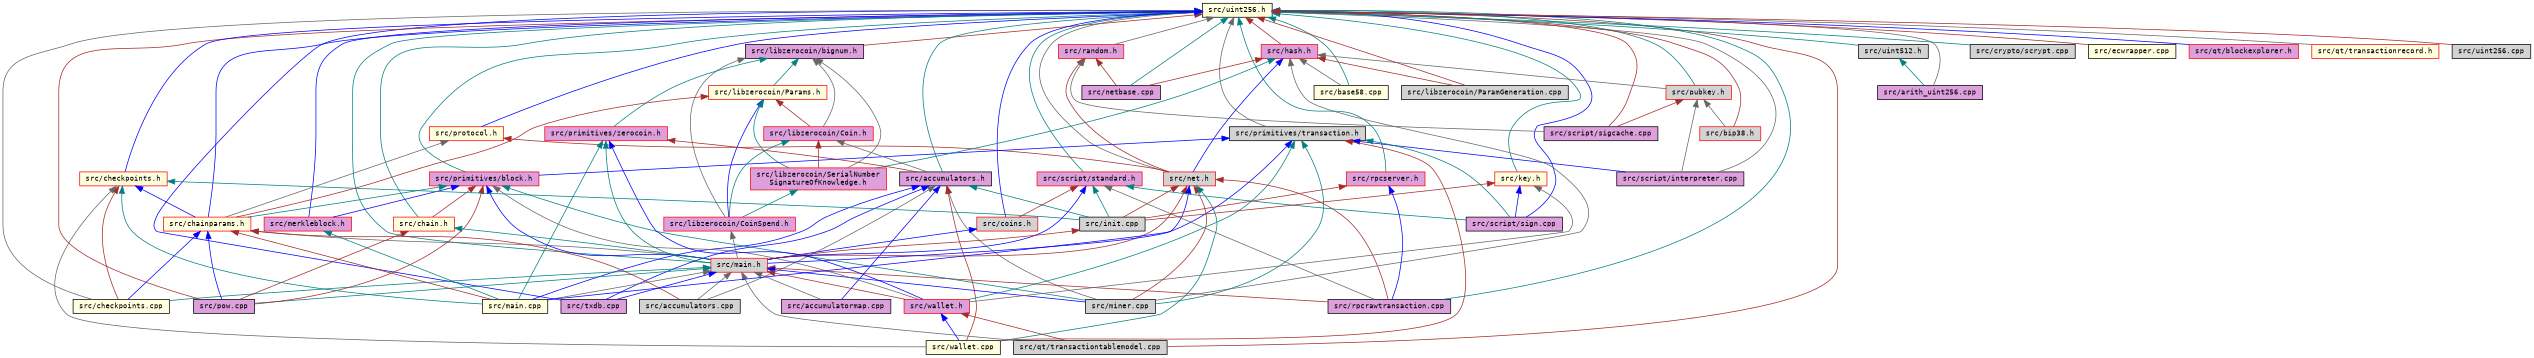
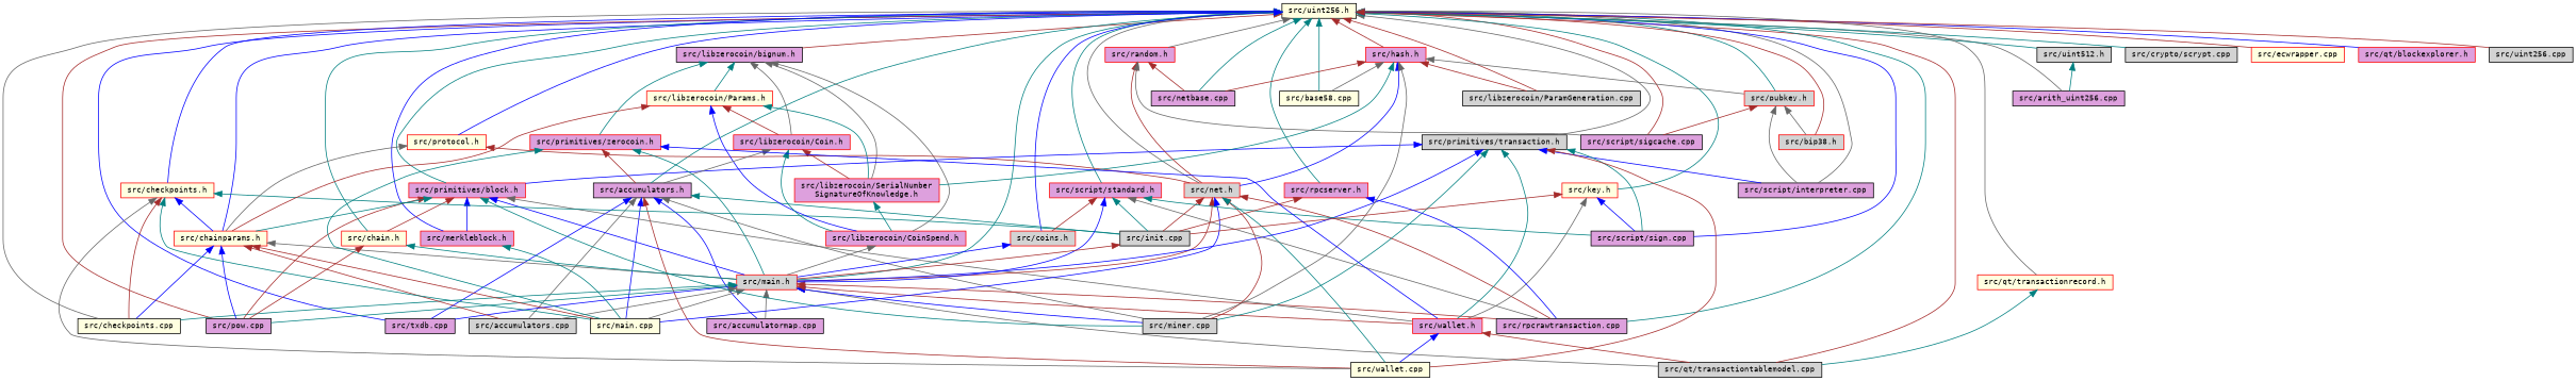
  digraph {
    fontname="DejaVu Sans Mono"
    node [color=black fillcolor=plum fontname="DejaVu Sans Mono" fontsize=10 shape=record style=filled]
    edge [color=brown dir=back fontname="DejaVu Sans Mono" fontsize=10 labelfontname=Helvetica labelfontsize=10 style=solid]
    n1 [fillcolor=lightyellow fontcolor=black height=0.2 label="src/uint256.h" width=0.4]
    n2 [height=0.2 label="src/libzerocoin/bignum.h" width=0.4]
    n3 [height=0.2 label="src/accumulators.h" width=0.4]
    n4 [height=0.2 label="src/txdb.cpp" width=0.4]
    n5 [color=red fillcolor=lightgrey height=0.2 label="src/main.h" width=0.4]
    n6 [fillcolor=lightgrey height=0.2 label="src/qt/transactiontablemodel.cpp" width=0.4]
    n7 [fillcolor=lightyellow height=0.2 label="src/checkpoints.cpp" width=0.4]
    n8 [height=0.2 label="src/pow.cpp" width=0.4]
    n9 [height=0.2 label="src/rpcrawtransaction.cpp" width=0.4]
    n10 [color=red fillcolor=lightyellow height=0.2 label="src/chainparams.h" width=0.4]
    n11 [color=red height=0.2 label="src/primitives/block.h" width=0.4]
    n12 [color=red fillcolor=lightyellow height=0.2 label="src/chain.h" width=0.4]
    n13 [color=red height=0.2 label="src/merkleblock.h" width=0.4]
    n14 [color=red fillcolor=lightyellow height=0.2 label="src/checkpoints.h" width=0.4]
    n15 [color=red fillcolor=lightyellow height=0.2 label="src/protocol.h" width=0.4]
    n16 [color=red fillcolor=lightgrey height=0.2 label="src/net.h" width=0.4]
    n17 [fillcolor=lightgrey height=0.2 label="src/primitives/transaction.h" width=0.4]
    n18 [height=0.2 label="src/script/interpreter.cpp" width=0.4]
    n19 [height=0.2 label="src/script/sign.cpp" width=0.4]
    n20 [color=red height=0.2 label="src/script/standard.h" width=0.4]
    n21 [color=red fillcolor=lightgrey height=0.2 label="src/coins.h" width=0.4]
    n22 [color=red height=0.2 label="src/hash.h" width=0.4]
    n23 [color=red fillcolor=lightgrey height=0.2 label="src/pubkey.h" width=0.4]
    n24 [color=red fillcolor=lightgrey height=0.2 label="src/bip38.h" width=0.4]
    n25 [height=0.2 label="src/script/sigcache.cpp" width=0.4]
    n26 [fillcolor=lightyellow height=0.2 label="src/base58.cpp" width=0.4]
    n27 [fillcolor=lightgrey height=0.2 label="src/libzerocoin/ParamGeneration.cpp" width=0.4]
    n28 [height=0.2 label="src/netbase.cpp" width=0.4]
    n29 [color=red height=0.2 label="src/random.h" width=0.4]
    n30 [color=red fillcolor=lightyellow height=0.2 label="src/key.h" width=0.4]
    n31 [height=0.2 label="src/arith_uint256.cpp" width=0.4]
    n32 [fillcolor=lightgrey height=0.2 label="src/uint512.h" width=0.4]
    n33 [fillcolor=lightgrey height=0.2 label="src/crypto/scrypt.cpp" width=0.4]
    n34 [color=red height=0.2 label="src/rpcserver.h" width=0.4]
-   n35 [fillcolor=lightyellow height=0.2 label="src/ecwrapper.cpp" width=0.4]
+   n35 [color=red fillcolor=lightyellow height=0.2 label="src/ecwrapper.cpp" width=0.4]
    n36 [color=red height=0.2 label="src/qt/blockexplorer.h" width=0.4]
    n37 [color=red fillcolor=lightyellow height=0.2 label="src/qt/transactionrecord.h" width=0.4]
    n38 [fillcolor=lightgrey height=0.2 label="src/uint256.cpp" width=0.4]
    n39 [color=red fillcolor=lightyellow height=0.2 label="src/libzerocoin/Params.h" width=0.4]
    n40 [color=red height=0.2 label="src/libzerocoin/Coin.h" width=0.4]
    n41 [color=red height=0.2 label="src/libzerocoin/CoinSpend.h" width=0.4]
    n42 [color=red height=0.2 label="src/libzerocoin/SerialNumber\lSignatureOfKnowledge.h" width=0.4]
    n43 [color=red height=0.2 label="src/primitives/zerocoin.h" width=0.4]
    n44 [height=0.2 label="src/accumulatormap.cpp" width=0.4]
    n45 [fillcolor=lightgrey height=0.2 label="src/accumulators.cpp" width=0.4]
    n46 [fillcolor=lightgrey height=0.2 label="src/init.cpp" width=0.4]
    n47 [fillcolor=lightyellow height=0.2 label="src/main.cpp" width=0.4]
    n48 [fillcolor=lightgrey height=0.2 label="src/miner.cpp" width=0.4]
    n49 [fillcolor=lightyellow height=0.2 label="src/wallet.cpp" width=0.4]
    n50 [color=red height=0.2 label="src/wallet.h" width=0.4]
    n1 -> n2
    n1 -> n3 [color=teal]
    n1 -> n4 [color=blue]
    n1 -> n5 [color=teal]
    n1 -> n6
    n1 -> n7 [color=gray40]
    n1 -> n8
    n1 -> n9 [color=teal]
    n1 -> n10 [color=blue]
    n1 -> n11 [color=teal]
    n1 -> n12 [color=teal]
    n1 -> n13 [color=blue]
    n1 -> n14 [color=blue]
    n1 -> n15 [color=blue]
    n1 -> n16 [color=gray40]
    n1 -> n17 [color=gray40]
    n1 -> n18 [color=gray40]
    n1 -> n19 [color=blue]
    n1 -> n20 [color=teal]
    n1 -> n21 [color=blue]
    n1 -> n22
    n1 -> n23 [color=teal]
    n1 -> n24
    n1 -> n25
    n1 -> n26 [color=teal]
    n1 -> n27
    n1 -> n28 [color=teal]
    n1 -> n29 [color=gray40]
    n1 -> n30 [color=teal]
    n1 -> n31 [color=gray40]
    n1 -> n32 [color=teal]
    n1 -> n33 [color=teal]
    n1 -> n34 [color=teal]
    n1 -> n35
    n1 -> n36 [color=blue]
    n1 -> n37 [color=gray40]
    n1 -> n38
    n2 -> n39 [color=teal]
    n2 -> n40 [color=gray40]
    n2 -> n41 [color=gray40]
    n2 -> n42 [color=gray40]
    n2 -> n43 [color=teal]
    n3 -> n4 [color=blue]
    n3 -> n44 [color=blue]
    n3 -> n45 [color=gray40]
    n3 -> n46 [color=teal]
    n3 -> n47 [color=blue]
    n3 -> n48 [color=gray40]
    n3 -> n49
    n5 -> n4 [color=blue]
    n5 -> n6 [color=gray40]
    n5 -> n7 [color=teal]
    n5 -> n8 [color=teal]
    n5 -> n9
    n5 -> n44 [color=gray40]
    n5 -> n45 [color=gray40]
    n5 -> n47 [color=gray40]
    n5 -> n48 [color=blue]
    n5 -> n50
    n10 -> n5 [color=gray40]
    n10 -> n7 [color=blue]
    n10 -> n8 [color=blue]
    n10 -> n45
    n10 -> n47
    n11 -> n5 [color=blue]
    n11 -> n8
    n11 -> n10 [color=teal]
    n11 -> n12
    n11 -> n13 [color=blue]
    n11 -> n48 [color=teal]
    n11 -> n50 [color=gray40]
    n12 -> n5 [color=teal]
    n12 -> n8
    n13 -> n47 [color=teal]
    n14 -> n7
    n14 -> n10 [color=blue]
    n14 -> n46 [color=teal]
    n14 -> n47 [color=teal]
    n14 -> n49 [color=gray40]
    n15 -> n10 [color=gray40]
    n15 -> n16
    n16 -> n5
    n16 -> n9
    n16 -> n46
    n16 -> n47 [color=blue]
    n16 -> n48
    n16 -> n49 [color=teal]
    n17 -> n5 [color=blue]
    n17 -> n11 [color=blue]
    n17 -> n18 [color=blue]
    n17 -> n19 [color=teal]
    n17 -> n48 [color=teal]
    n17 -> n49
    n17 -> n50 [color=teal]
    n20 -> n5 [color=blue]
    n20 -> n9 [color=gray40]
    n20 -> n19 [color=teal]
    n20 -> n21
    n20 -> n46 [color=teal]
    n21 -> n5 [color=blue]
    n22 -> n16 [color=blue]
    n22 -> n23 [color=gray40]
    n22 -> n26 [color=gray40]
    n22 -> n27
    n22 -> n28
    n22 -> n42 [color=teal]
    n22 -> n48 [color=gray40]
    n23 -> n18 [color=gray40]
    n23 -> n24 [color=gray40]
    n23 -> n25
    n29 -> n16
    n29 -> n25 [color=gray40]
    n29 -> n28
    n30 -> n19 [color=blue]
    n30 -> n46
    n30 -> n50 [color=gray40]
    n32 -> n31 [color=teal]
    n34 -> n9 [color=blue]
    n34 -> n46
+   n37 -> n6 [color=teal]
    n39 -> n10
    n39 -> n40
    n39 -> n41 [color=blue]
    n39 -> n42 [color=teal]
    n40 -> n3 [color=gray40]
    n40 -> n41 [color=teal]
    n40 -> n42
    n41 -> n5 [color=gray40]
    n42 -> n41 [color=teal]
    n43 -> n3
    n43 -> n5 [color=teal]
    n43 -> n47 [color=teal]
    n43 -> n50 [color=blue]
    n46 -> n5
    n50 -> n6
    n50 -> n49 [color=blue]
  }
